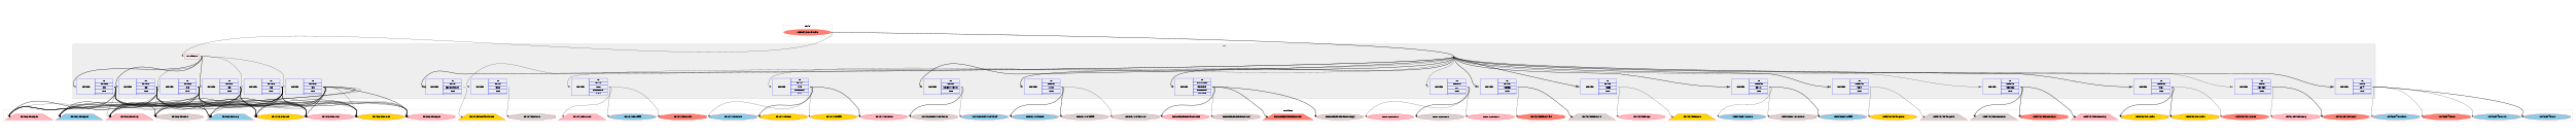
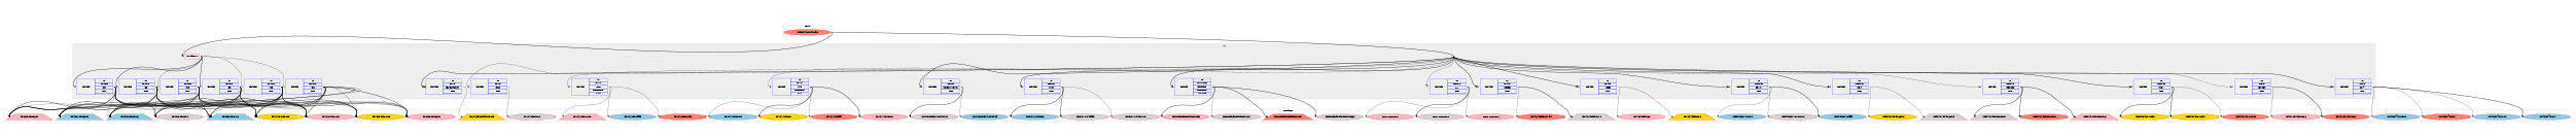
  digraph {
    compound=true
    concentrate=true
    fontname=Helvetica
    fontsize=10
    newrank=true
    rankdir=TB
    ranksep=1.5
    node [color=red fontname=Helvetica fontsize=10 shape=ellipse style=filled]
    edge [arrowhead=vee headport=w style=bold tailport=e weight=100]
    n1 [fillcolor=salmon label="media-gfx/shotwell-0.29.2" width=4]
    n2 [color=blue label=<<TABLE BORDER="0" CELLBORDER="1" CELLSPACING="0" CELLPADDING="4" WIDTH="220"><TR><TD ROWSPAN="6" CELLPADDING="30">pack_dep</TD></TR><TR><TD WIDTH="110">no</TD></TR><TR><TD>dev-lang</TD></TR><TR><TD>vala</TD></TR><TR><TD>none</TD></TR><TR><TD></TD></TR></TABLE>> shape=none style=""]
    n3 [color=blue label=<<TABLE BORDER="0" CELLBORDER="1" CELLSPACING="0" CELLPADDING="4" WIDTH="220"><TR><TD ROWSPAN="6" CELLPADDING="30">pack_dep</TD></TR><TR><TD WIDTH="110">no</TD></TR><TR><TD>dev-lang</TD></TR><TR><TD>vala</TD></TR><TR><TD>none</TD></TR><TR><TD></TD></TR></TABLE>> shape=none style=""]
    n4 [color=blue label=<<TABLE BORDER="0" CELLBORDER="1" CELLSPACING="0" CELLPADDING="4" WIDTH="220"><TR><TD ROWSPAN="6" CELLPADDING="30">pack_dep</TD></TR><TR><TD WIDTH="110">no</TD></TR><TR><TD>dev-lang</TD></TR><TR><TD>vala</TD></TR><TR><TD>none</TD></TR><TR><TD></TD></TR></TABLE>> shape=none style=""]
    n5 [color=blue label=<<TABLE BORDER="0" CELLBORDER="1" CELLSPACING="0" CELLPADDING="4" WIDTH="220"><TR><TD ROWSPAN="6" CELLPADDING="30">pack_dep</TD></TR><TR><TD WIDTH="110">no</TD></TR><TR><TD>dev-lang</TD></TR><TR><TD>vala</TD></TR><TR><TD>none</TD></TR><TR><TD></TD></TR></TABLE>> shape=none style=""]
    n6 [color=blue label=<<TABLE BORDER="0" CELLBORDER="1" CELLSPACING="0" CELLPADDING="4" WIDTH="220"><TR><TD ROWSPAN="6" CELLPADDING="30">pack_dep</TD></TR><TR><TD WIDTH="110">no</TD></TR><TR><TD>dev-lang</TD></TR><TR><TD>vala</TD></TR><TR><TD>none</TD></TR><TR><TD></TD></TR></TABLE>> shape=none style=""]
    n7 [color=blue label=<<TABLE BORDER="0" CELLBORDER="1" CELLSPACING="0" CELLPADDING="4" WIDTH="220"><TR><TD ROWSPAN="6" CELLPADDING="30">pack_dep</TD></TR><TR><TD WIDTH="110">no</TD></TR><TR><TD>dev-lang</TD></TR><TR><TD>vala</TD></TR><TR><TD>none</TD></TR><TR><TD></TD></TR></TABLE>> shape=none style=""]
    n8 [label=<<TABLE BORDER="0" CELLBORDER="1" CELLSPACING="0" CELLPADDING="4"><TR><TD CELLPADDING="10">any_of_group</TD></TR></TABLE>> shape=none style=""]
    n9 [color=blue label=<<TABLE BORDER="0" CELLBORDER="1" CELLSPACING="0" CELLPADDING="4" WIDTH="220"><TR><TD ROWSPAN="6" CELLPADDING="30">pack_dep</TD></TR><TR><TD WIDTH="110">no</TD></TR><TR><TD>app-arch</TD></TR><TR><TD>xz-utils</TD></TR><TR><TD>none</TD></TR><TR><TD></TD></TR></TABLE>> shape=none style=""]
    n10 [color=blue label=<<TABLE BORDER="0" CELLBORDER="1" CELLSPACING="0" CELLPADDING="4" WIDTH="220"><TR><TD ROWSPAN="6" CELLPADDING="30">pack_dep</TD></TR><TR><TD WIDTH="110">no</TD></TR><TR><TD>app-portage</TD></TR><TR><TD>elt-patches</TD></TR><TR><TD>greaterequal</TD></TR><TR><TD>20170815</TD></TR></TABLE>> shape=none style=""]
    n11 [color=blue label=<<TABLE BORDER="0" CELLBORDER="1" CELLSPACING="0" CELLPADDING="4" WIDTH="220"><TR><TD ROWSPAN="6" CELLPADDING="30">pack_dep</TD></TR><TR><TD WIDTH="110">no</TD></TR><TR><TD>dev-util</TD></TR><TR><TD>desktop-file-utils</TD></TR><TR><TD>none</TD></TR><TR><TD></TD></TR></TABLE>> shape=none style=""]
    n12 [color=blue label=<<TABLE BORDER="0" CELLBORDER="1" CELLSPACING="0" CELLPADDING="4" WIDTH="220"><TR><TD ROWSPAN="6" CELLPADDING="30">pack_dep</TD></TR><TR><TD WIDTH="110">no</TD></TR><TR><TD>dev-util</TD></TR><TR><TD>itstool</TD></TR><TR><TD>none</TD></TR><TR><TD></TD></TR></TABLE>> shape=none style=""]
    n13 [color=blue label=<<TABLE BORDER="0" CELLBORDER="1" CELLSPACING="0" CELLPADDING="4" WIDTH="220"><TR><TD ROWSPAN="6" CELLPADDING="30">pack_dep</TD></TR><TR><TD WIDTH="110">no</TD></TR><TR><TD>dev-util</TD></TR><TR><TD>meson</TD></TR><TR><TD>greaterequal</TD></TR><TR><TD>0.48.2</TD></TR></TABLE>> shape=none style=""]
    n14 [color=blue label=<<TABLE BORDER="0" CELLBORDER="1" CELLSPACING="0" CELLPADDING="4" WIDTH="220"><TR><TD ROWSPAN="6" CELLPADDING="30">pack_dep</TD></TR><TR><TD WIDTH="110">no</TD></TR><TR><TD>dev-util</TD></TR><TR><TD>ninja</TD></TR><TR><TD>greaterequal</TD></TR><TR><TD>1.7.2</TD></TR></TABLE>> shape=none style=""]
    n15 [color=blue label=<<TABLE BORDER="0" CELLBORDER="1" CELLSPACING="0" CELLPADDING="4" WIDTH="220"><TR><TD ROWSPAN="6" CELLPADDING="30">pack_dep</TD></TR><TR><TD WIDTH="110">no</TD></TR><TR><TD>x11-misc</TD></TR><TR><TD>shared-mime-info</TD></TR><TR><TD>none</TD></TR><TR><TD></TD></TR></TABLE>> shape=none style=""]
    n16 [color=blue label=<<TABLE BORDER="0" CELLBORDER="1" CELLSPACING="0" CELLPADDING="4" WIDTH="220"><TR><TD ROWSPAN="6" CELLPADDING="30">pack_dep</TD></TR><TR><TD WIDTH="110">no</TD></TR><TR><TD>app-crypt</TD></TR><TR><TD>gcr</TD></TR><TR><TD>none</TD></TR><TR><TD></TD></TR></TABLE>> shape=none style=""]
    n17 [color=blue label=<<TABLE BORDER="0" CELLBORDER="1" CELLSPACING="0" CELLPADDING="4" WIDTH="220"><TR><TD ROWSPAN="6" CELLPADDING="30">pack_dep</TD></TR><TR><TD WIDTH="110">no</TD></TR><TR><TD>dev-libs</TD></TR><TR><TD>libgdata</TD></TR><TR><TD>none</TD></TR><TR><TD></TD></TR></TABLE>> shape=none style=""]
    n18 [color=blue label=<<TABLE BORDER="0" CELLBORDER="1" CELLSPACING="0" CELLPADDING="4" WIDTH="220"><TR><TD ROWSPAN="6" CELLPADDING="30">pack_dep</TD></TR><TR><TD WIDTH="110">no</TD></TR><TR><TD>dev-libs</TD></TR><TR><TD>libgee</TD></TR><TR><TD>none</TD></TR><TR><TD></TD></TR></TABLE>> shape=none style=""]
    n19 [color=blue label=<<TABLE BORDER="0" CELLBORDER="1" CELLSPACING="0" CELLPADDING="4" WIDTH="220"><TR><TD ROWSPAN="6" CELLPADDING="30">pack_dep</TD></TR><TR><TD WIDTH="110">no</TD></TR><TR><TD>media-libs</TD></TR><TR><TD>gexiv2</TD></TR><TR><TD>none</TD></TR><TR><TD></TD></TR></TABLE>> shape=none style=""]
    n20 [color=blue label=<<TABLE BORDER="0" CELLBORDER="1" CELLSPACING="0" CELLPADDING="4" WIDTH="220"><TR><TD ROWSPAN="6" CELLPADDING="30">pack_dep</TD></TR><TR><TD WIDTH="110">no</TD></TR><TR><TD>media-libs</TD></TR><TR><TD>libexif</TD></TR><TR><TD>none</TD></TR><TR><TD></TD></TR></TABLE>> shape=none style=""]
    n21 [color=blue label=<<TABLE BORDER="0" CELLBORDER="1" CELLSPACING="0" CELLPADDING="4" WIDTH="220"><TR><TD ROWSPAN="6" CELLPADDING="30">pack_dep</TD></TR><TR><TD WIDTH="110">no</TD></TR><TR><TD>media-libs</TD></TR><TR><TD>libgphoto2</TD></TR><TR><TD>none</TD></TR><TR><TD></TD></TR></TABLE>> shape=none style=""]
    n22 [color=blue label=<<TABLE BORDER="0" CELLBORDER="1" CELLSPACING="0" CELLPADDING="4" WIDTH="220"><TR><TD ROWSPAN="6" CELLPADDING="30">pack_dep</TD></TR><TR><TD WIDTH="110">no</TD></TR><TR><TD>media-libs</TD></TR><TR><TD>libraw</TD></TR><TR><TD>none</TD></TR><TR><TD></TD></TR></TABLE>> shape=none style=""]
    n23 [color=blue label=<<TABLE BORDER="0" CELLBORDER="1" CELLSPACING="0" CELLPADDING="4" WIDTH="220"><TR><TD ROWSPAN="6" CELLPADDING="30">pack_dep</TD></TR><TR><TD WIDTH="110">no</TD></TR><TR><TD>net-libs</TD></TR><TR><TD>webkit-gtk</TD></TR><TR><TD>none</TD></TR><TR><TD></TD></TR></TABLE>> shape=none style=""]
    n24 [color=blue label=<<TABLE BORDER="0" CELLBORDER="1" CELLSPACING="0" CELLPADDING="4" WIDTH="220"><TR><TD ROWSPAN="6" CELLPADDING="30">pack_dep</TD></TR><TR><TD WIDTH="110">no</TD></TR><TR><TD>x11-libs</TD></TR><TR><TD>gtk+</TD></TR><TR><TD>none</TD></TR><TR><TD></TD></TR></TABLE>> shape=none style=""]
    n25 [fillcolor=lightgrey label="dev-lang/vala-0.32.1" width=4]
-   n26 [fillcolor=lightpink label="dev-lang/vala-0.34.16" shape=trapezium width=4]
+   n26 [fillcolor=skyblue label="dev-lang/vala-0.34.16" shape=trapezium width=4]
    n27 [fillcolor=skyblue label="dev-lang/vala-0.36.15" shape=trapezium width=4]
    n28 [fillcolor=lightpink label="dev-lang/vala-0.36.13" shape=trapezium width=4]
    n29 [fillcolor=lightpink label="dev-lang/vala-0.36.18" shape=octagon width=4]
    n30 [fillcolor=gold label="dev-lang/vala-0.40.13" width=4]
    n31 [fillcolor=lightpink label="dev-lang/vala-0.40.14" width=4]
    n32 [fillcolor=gold label="dev-mime/vala-0.42.5" width=4]
    n33 [fillcolor=skyblue label="dev-lang/vala-0.42.6" shape=trapezium width=4]
    n34 [fillcolor=skyblue label="app-arch/xz-utils-5.2.3" width=4]
    n35 [fillcolor=lightgrey label="app-arch/xz-utils-5.2.4-r2" shape=octagon width=4]
    n36 [fillcolor=lightgrey label="app-arch/xz-utils-9999" width=4]
    n37 [fillcolor=salmon label="app-portage/elt-patches-20170317" shape=trapezium width=4]
    n38 [fillcolor=lightgrey label="app-portage/elt-patches-20170422" shape=octagon width=4]
    n39 [fillcolor=lightpink label="app-portage/elt-patches-20170815" width=4]
    n40 [fillcolor=lightgrey label="app-portage/elt-patches-20170826.1" width=4]
    n41 [fillcolor=gold label="dev-util/desktop-file-utils-0.23" shape=trapezium width=4]
    n42 [fillcolor=lightgrey label="dev-util/itstool-2.0.2" shape=octagon width=4]
    n43 [fillcolor=lightpink label="dev-util/meson-0.48.2" shape=trapezium width=4]
    n44 [fillcolor=salmon label="dev-util/meson-0.49.2" shape=octagon width=4]
    n45 [fillcolor=skyblue label="dev-util/meson-9999" width=4]
    n46 [fillcolor=gold label="dev-util/ninja-1.8.2" shape=octagon width=4]
    n47 [fillcolor=skyblue label="dev-util/ninja-1.8.2-r1" shape=octagon width=4]
    n48 [fillcolor=lightpink label="dev-util/ninja-1.8.2-r2" width=4]
-   n49 [fillcolor=gold label="dev-util/ninja-9999" width=4]
+   n49 [fillcolor=salmon label="dev-util/ninja-9999" width=4]
    n50 [fillcolor=lightpink label="app-crypt/gcr-3.20.0" width=4]
    n51 [fillcolor=lightgrey label="app-crypt/gcr-3.28.0" width=4]
    n52 [fillcolor=lightpink label="app-crypt/gcr-3.28.1" width=4]
    n53 [fillcolor=lightgrey label="x11-misc/shared-mime-info-1.10" width=4]
    n54 [fillcolor=skyblue label="x11-misc/shared-mime-info-1.9" width=4]
    n55 [fillcolor=lightgrey label="dev-libs/libgdata-0.17.8" shape=trapezium width=4]
    n56 [fillcolor=salmon label="dev-libs/libgdata-0.17.9-r1" shape=octagon width=4]
    n57 [fillcolor=gold label="dev-libs/libgee-0.20.1" shape=trapezium width=4]
    n58 [fillcolor=lightpink label="dev-libs/libgee-0.6.8" width=4]
    n59 [fillcolor=lightgrey label="media-libs/gexiv2-0.10.10-r1" shape=octagon width=4]
    n60 [fillcolor=skyblue label="media-libs/gexiv2-0.10.8" width=4]
    n61 [fillcolor=skyblue label="media-libs/gexiv2-9999" width=4]
    n62 [fillcolor=gold label="media-libs/libexif-0.6.21-r2" width=4]
    n63 [fillcolor=lightgrey label="media-libs/libexif-0.6.21-r3" shape=trapezium width=4]
    n64 [fillcolor=lightpink label="media-libs/libgphoto2-2.5.16" shape=trapezium width=4]
    n65 [fillcolor=salmon label="media-libs/libgphoto2-2.5.20" shape=octagon width=4]
    n66 [fillcolor=lightgrey label="media-libs/libgphoto2-2.5.22" shape=trapezium width=4]
    n67 [fillcolor=salmon label="media-libs/libraw-0.18.13" width=4]
    n68 [fillcolor=gold label="media-libs/libraw-0.19.1" shape=octagon width=4]
    n69 [fillcolor=gold label="media-libs/libraw-0.19.2" shape=octagon width=4]
    n70 [fillcolor=lightpink label="net-libs/webkit-gtk-2.22.6" shape=octagon width=4]
    n71 [fillcolor=salmon label="net-libs/webkit-gtk-2.22.7" width=4]
    n72 [fillcolor=skyblue label="x11-libs/gtk+-2.24.32-r1" width=4]
    n73 [fillcolor=skyblue label="x11-libs/gtk+-3.24.1" width=4]
    n74 [fillcolor=skyblue label="x11-libs/gtk+-3.24.4-r1" width=4]
    n75 [fillcolor=salmon label="x11-libs/gtk+-3.24.5" shape=octagon width=4]
    subgraph cluster_1 {
      color=gray
      label=<<i>dependencies</i>>
      subgraph cluster_2 {
        color=gray
        fillcolor="#eeeeee"
        label=<<i>compile</i>>
        style=filled
        subgraph sub_3 {
          color=gray
          fillcolor="#eeeeee"
          label=<<i>compile</i>>
          style=filled
          n8
          subgraph sub_4 {
            color=gray
            fillcolor="#eeeeee"
            label=<<i>compile</i>>
            style=filled
            n2
          }
          subgraph sub_5 {
            color=gray
            fillcolor="#eeeeee"
            label=<<i>compile</i>>
            style=filled
            n3
          }
          subgraph sub_6 {
            color=gray
            fillcolor="#eeeeee"
            label=<<i>compile</i>>
            style=filled
            n4
          }
          subgraph sub_7 {
            color=gray
            fillcolor="#eeeeee"
            label=<<i>compile</i>>
            style=filled
            n5
          }
          subgraph sub_8 {
            color=gray
            fillcolor="#eeeeee"
            label=<<i>compile</i>>
            style=filled
            n6
          }
          subgraph sub_9 {
            color=gray
            fillcolor="#eeeeee"
            label=<<i>compile</i>>
            style=filled
            n7
          }
        }
        subgraph sub_10 {
          color=gray
          fillcolor="#eeeeee"
          label=<<i>compile</i>>
          style=filled
          n9
        }
        subgraph sub_11 {
          color=gray
          fillcolor="#eeeeee"
          label=<<i>compile</i>>
          style=filled
          n10
        }
        subgraph sub_12 {
          color=gray
          fillcolor="#eeeeee"
          label=<<i>compile</i>>
          style=filled
          n11
        }
        subgraph sub_13 {
          color=gray
          fillcolor="#eeeeee"
          label=<<i>compile</i>>
          style=filled
          n12
        }
        subgraph sub_14 {
          color=gray
          fillcolor="#eeeeee"
          label=<<i>compile</i>>
          style=filled
          n13
        }
        subgraph sub_15 {
          color=gray
          fillcolor="#eeeeee"
          label=<<i>compile</i>>
          style=filled
          n14
        }
        subgraph sub_16 {
          color=gray
          fillcolor="#eeeeee"
          label=<<i>compile</i>>
          style=filled
          n15
        }
      }
      subgraph cluster_17 {
        color=gray
        fillcolor="#eeeeee"
        label=<<i>compile and run</i>>
        style=filled
        subgraph sub_18 {
          color=gray
          fillcolor="#eeeeee"
          label=<<i>compile and run</i>>
          style=filled
          n16
        }
        subgraph sub_19 {
          color=gray
          fillcolor="#eeeeee"
          label=<<i>compile and run</i>>
          style=filled
          n17
        }
        subgraph sub_20 {
          color=gray
          fillcolor="#eeeeee"
          label=<<i>compile and run</i>>
          style=filled
          n18
        }
        subgraph sub_21 {
          color=gray
          fillcolor="#eeeeee"
          label=<<i>compile and run</i>>
          style=filled
          n19
        }
        subgraph sub_22 {
          color=gray
          fillcolor="#eeeeee"
          label=<<i>compile and run</i>>
          style=filled
          n20
        }
        subgraph sub_23 {
          color=gray
          fillcolor="#eeeeee"
          label=<<i>compile and run</i>>
          style=filled
          n21
        }
        subgraph sub_24 {
          color=gray
          fillcolor="#eeeeee"
          label=<<i>compile and run</i>>
          style=filled
          n22
        }
        subgraph sub_25 {
          color=gray
          fillcolor="#eeeeee"
          label=<<i>compile and run</i>>
          style=filled
          n23
        }
        subgraph sub_26 {
          color=gray
          fillcolor="#eeeeee"
          label=<<i>compile and run</i>>
          style=filled
          n24
        }
      }
      subgraph cluster_27 {
        color=gray
        fillcolor="#eeeeee"
        label=<<i>run</i>>
        style=filled
      }
    }
    subgraph cluster_28 {
      color=gray
      label=<<i>ebuild</i>>
      rank=same
      n1
    }
    subgraph cluster_29 {
      color=gray
      label=<<i>candidates</i>>
      rank=same
      subgraph sub_30 {
        color=black
        label=<<i>candidates</i>>
        nodesep=1
        rank=same
        n25
        n26
        n27
        n28
        n29
        n30
        n31
        n32
        n33
      }
      subgraph sub_31 {
        color=black
        label=<<i>candidates</i>>
        nodesep=1
        rank=same
        n25
        n26
        n27
        n28
        n29
        n30
        n31
        n32
        n33
      }
      subgraph sub_32 {
        color=black
        label=<<i>candidates</i>>
        nodesep=1
        rank=same
        n25
        n26
        n27
        n28
        n29
        n30
        n31
        n32
        n33
      }
      subgraph sub_33 {
        color=black
        label=<<i>candidates</i>>
        nodesep=1
        rank=same
        n25
        n26
        n27
        n28
        n29
        n30
        n31
        n32
        n33
      }
      subgraph sub_34 {
        color=black
        label=<<i>candidates</i>>
        nodesep=1
        rank=same
        n25
        n26
        n27
        n28
        n29
        n30
        n31
        n32
        n33
      }
      subgraph sub_35 {
        color=black
        label=<<i>candidates</i>>
        nodesep=1
        rank=same
        n25
        n26
        n27
        n28
        n29
        n30
        n31
        n32
        n33
      }
      subgraph sub_36 {
        color=black
        label=<<i>candidates</i>>
        nodesep=1
        rank=same
        n34
        n35
        n36
      }
      subgraph sub_37 {
        color=black
        label=<<i>candidates</i>>
        nodesep=1
        rank=same
        n37
        n38
        n39
        n40
      }
      subgraph sub_38 {
        color=black
        label=<<i>candidates</i>>
        nodesep=1
        rank=same
        n41
      }
      subgraph sub_39 {
        color=black
        label=<<i>candidates</i>>
        nodesep=1
        rank=same
        n42
      }
      subgraph sub_40 {
        color=black
        label=<<i>candidates</i>>
        nodesep=1
        rank=same
        n43
        n44
        n45
      }
      subgraph sub_41 {
        color=black
        label=<<i>candidates</i>>
        nodesep=1
        rank=same
        n46
        n47
        n48
        n49
      }
      subgraph sub_42 {
        color=black
        label=<<i>candidates</i>>
        nodesep=1
        rank=same
        n50
        n51
        n52
      }
      subgraph sub_43 {
        color=black
        label=<<i>candidates</i>>
        nodesep=1
        rank=same
        n53
        n54
      }
      subgraph sub_44 {
        color=black
        label=<<i>candidates</i>>
        nodesep=1
        rank=same
        n55
        n56
      }
      subgraph sub_45 {
        color=black
        label=<<i>candidates</i>>
        nodesep=1
        rank=same
        n57
        n58
      }
      subgraph sub_46 {
        color=black
        label=<<i>candidates</i>>
        nodesep=1
        rank=same
        n59
        n60
        n61
      }
      subgraph sub_47 {
        color=black
        label=<<i>candidates</i>>
        nodesep=1
        rank=same
        n62
        n63
      }
      subgraph sub_48 {
        color=black
        label=<<i>candidates</i>>
        nodesep=1
        rank=same
        n64
        n65
        n66
      }
      subgraph sub_49 {
        color=black
        label=<<i>candidates</i>>
        nodesep=1
        rank=same
        n67
        n68
        n69
      }
      subgraph sub_50 {
        color=black
        label=<<i>candidates</i>>
        nodesep=1
        rank=same
        n70
        n71
      }
      subgraph sub_51 {
        color=black
        label=<<i>candidates</i>>
        nodesep=1
        rank=same
        n72
        n73
        n74
        n75
      }
    }
-   n1 -> n8 [style=solid weight=20]
+   n1 -> n8 [weight=20]
    n1 -> n9 [weight=20]
    n1 -> n10 [weight=20]
    n1 -> n11 [weight=20]
    n1 -> n12 [style=solid weight=20]
    n1 -> n13 [style=solid weight=20]
    n1 -> n14 [style=solid weight=20]
    n1 -> n15 [weight=20]
    n1 -> n16 [arrowhead=odotvee style=solid weight=20]
    n1 -> n17 [arrowhead=odotvee weight=20]
    n1 -> n18 [arrowhead=odotvee weight=20]
    n1 -> n19 [arrowhead=odotvee weight=20]
    n1 -> n20 [arrowhead=odotvee weight=20]
    n1 -> n21 [arrowhead=odotvee style=solid weight=20]
    n1 -> n22 [arrowhead=odotvee weight=20]
    n1 -> n23 [arrowhead=odotvee style=solid weight=20]
    n1 -> n24 [arrowhead=odotvee weight=20]
    n2 -> n25
    n2 -> n26
    n2 -> n27 [style=solid]
    n2 -> n28
    n2 -> n29
    n2 -> n30 [style=solid]
    n2 -> n31 [style=solid]
    n2 -> n32
    n2 -> n33
    n3 -> n25
    n3 -> n26 [style=solid]
    n3 -> n27
    n3 -> n28 [style=solid]
    n3 -> n29
    n3 -> n30 [style=solid]
    n3 -> n31
    n3 -> n32
    n3 -> n33 [style=solid]
    n4 -> n25
    n4 -> n26 [style=solid]
    n4 -> n27 [style=solid]
    n4 -> n28
    n4 -> n29 [style=solid]
    n4 -> n30 [style=solid]
    n4 -> n31 [style=solid]
    n4 -> n32
    n4 -> n33
    n5 -> n25 [style=solid]
    n5 -> n26
    n5 -> n27
    n5 -> n28 [style=solid]
    n5 -> n29 [style=solid]
    n5 -> n30
    n5 -> n31
    n5 -> n32
    n5 -> n33 [style=solid]
    n6 -> n25 [style=solid]
    n6 -> n26
    n6 -> n27
    n6 -> n28
    n6 -> n29 [style=solid]
    n6 -> n30
    n6 -> n31
    n6 -> n32 [style=solid]
    n6 -> n33
    n7 -> n25 [style=solid]
    n7 -> n26 [style=solid]
    n7 -> n27
    n7 -> n28
    n7 -> n29 [style=solid]
    n7 -> n30 [style=solid]
    n7 -> n31
    n7 -> n32 [style=solid]
    n7 -> n33 [style=solid]
    n8 -> n2 [arrowhead=oinv style=solid weight=20]
    n8 -> n3 [arrowhead=oinv style=solid weight=20]
    n8 -> n4 [arrowhead=oinv weight=20]
    n8 -> n5 [arrowhead=oinv weight=20]
    n8 -> n6 [arrowhead=oinv style=solid weight=20]
    n8 -> n7 [arrowhead=oinv weight=20]
    n9 -> n34
    n9 -> n35 [style=solid]
    n9 -> n36
    n10 -> n37
    n10 -> n38 [style=solid]
    n10 -> n39
    n10 -> n40
    n11 -> n41 [style=solid]
    n12 -> n42 [style=solid]
    n13 -> n43 [style=solid]
    n13 -> n44 [style=solid]
    n13 -> n45 [style=solid]
    n14 -> n46
    n14 -> n47 [style=solid]
    n14 -> n48
    n14 -> n49 [style=solid]
    n15 -> n53
    n15 -> n54 [style=solid]
    n16 -> n50 [style=solid]
    n16 -> n51
    n16 -> n52 [style=solid]
    n17 -> n55
    n17 -> n56 [style=solid]
    n18 -> n57 [style=solid]
    n18 -> n58 [style=solid]
    n19 -> n59 [style=solid]
    n19 -> n60 [style=solid]
    n19 -> n61
    n20 -> n62 [style=solid]
    n20 -> n63 [style=solid]
    n21 -> n64
    n21 -> n65
    n21 -> n66
    n22 -> n67 [style=solid]
    n22 -> n68
    n22 -> n69
    n23 -> n70 [style=solid]
    n23 -> n71
    n24 -> n72 [style=solid]
    n24 -> n73
    n24 -> n74 [style=solid]
    n24 -> n75 [style=solid]
  }
